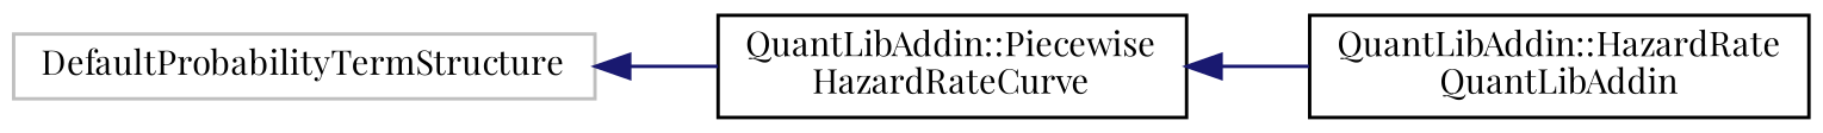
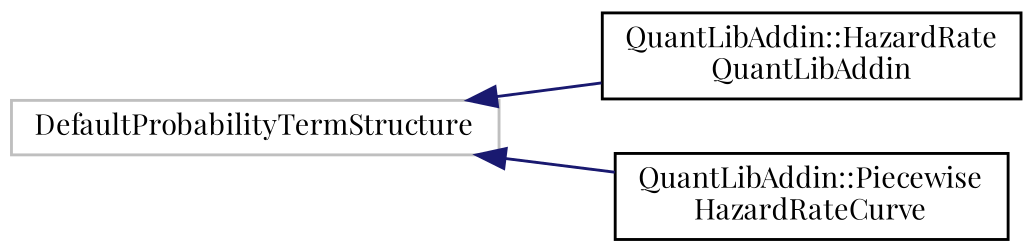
  digraph {
    fontname="Playfair Display"
    rankdir=LR
    node [color=black fillcolor=white fontname="Playfair Display" fontsize=10 shape=record style=filled]
    edge [color=midnightblue dir=back fontname="Playfair Display" fontsize=10 labelfontname=Helvetica labelfontsize=10 style=solid]
    n1 [color=grey75 height=0.2 label=DefaultProbabilityTermStructure width=0.4]
    n2 [height=0.2 label="QuantLibAddin::HazardRate\lQuantLibAddin" width=0.4]
    n3 [height=0.2 label="QuantLibAddin::Piecewise\lHazardRateCurve" width=0.4]
-   n3 -> n2
+   n1 -> n2
    n1 -> n3
  }
